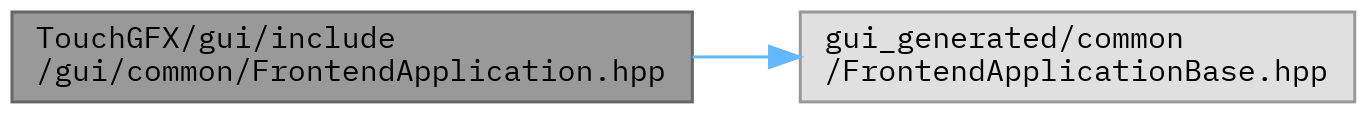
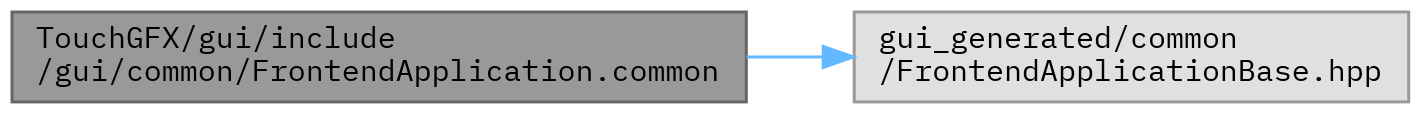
  digraph {
    rankdir=LR
    fontname="IBM Plex Mono"
    node [fontname="IBM Plex Mono" fontsize=10 shape=box style=filled]
-   n1 [color=gray40 fillcolor=grey60 fontcolor=black height=0.2 label="TouchGFX/gui/include\l/gui/common/FrontendApplication.hpp" width=0.4]
+   n1 [color=gray40 fillcolor=grey60 fontcolor=black height=0.2 label="TouchGFX/gui/include\l/gui/common/FrontendApplication.common" width=0.4]
    n2 [color=grey60 fillcolor="#E0E0E0" height=0.2 label="gui_generated/common\l/FrontendApplicationBase.hpp" width=0.4]
    n1 -> n2 [color=steelblue1 fontname="IBM Plex Mono" fontsize=10 labelfontname=Helvetica labelfontsize=10 style=solid]
  }
